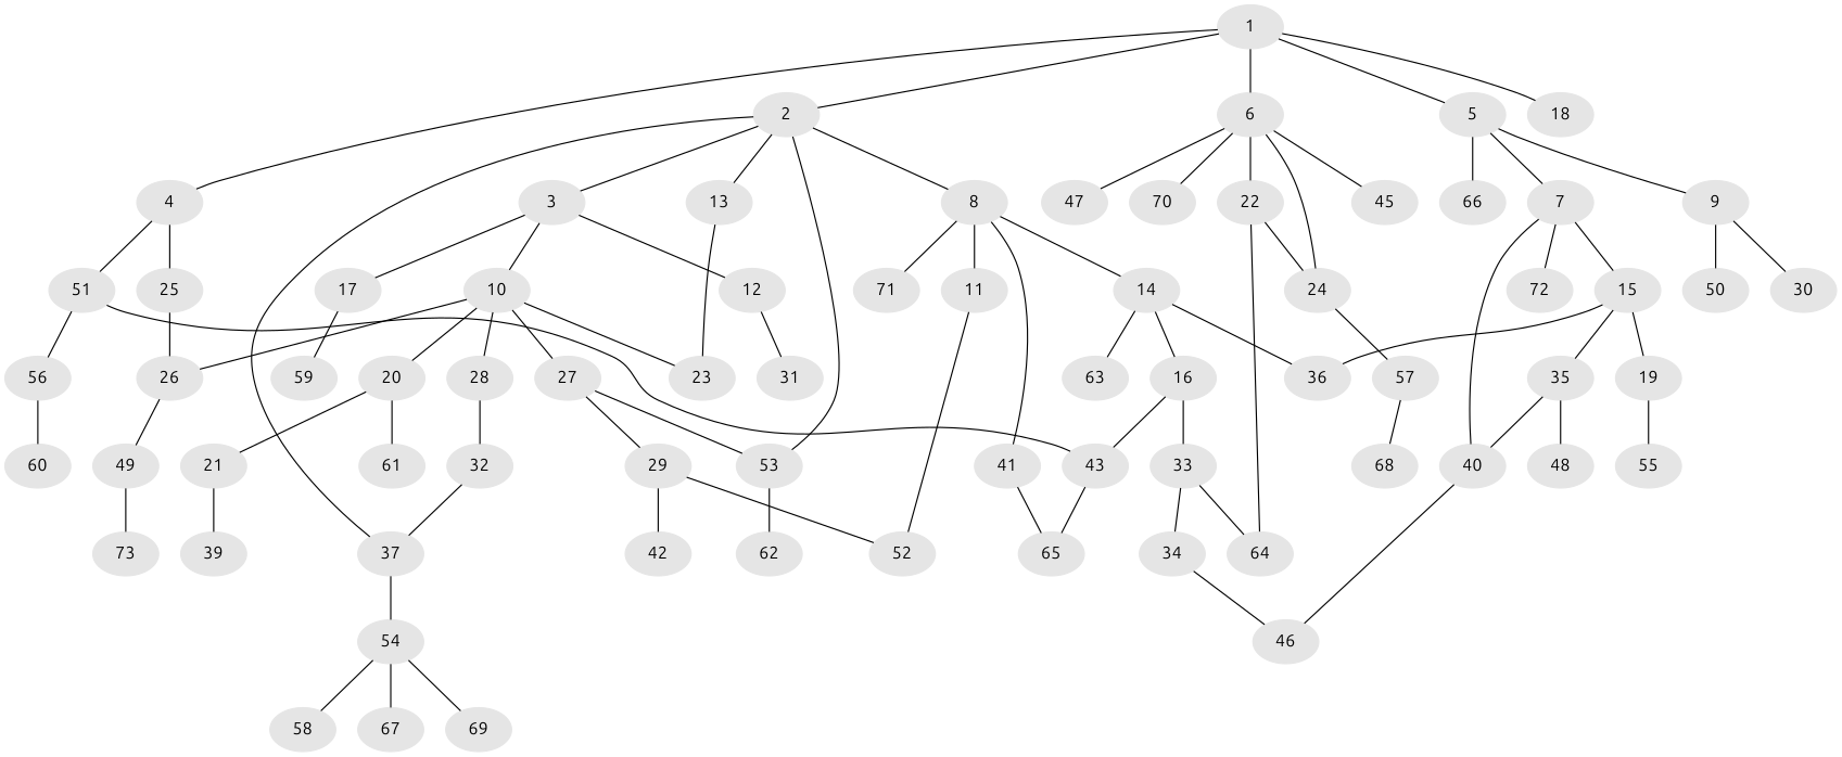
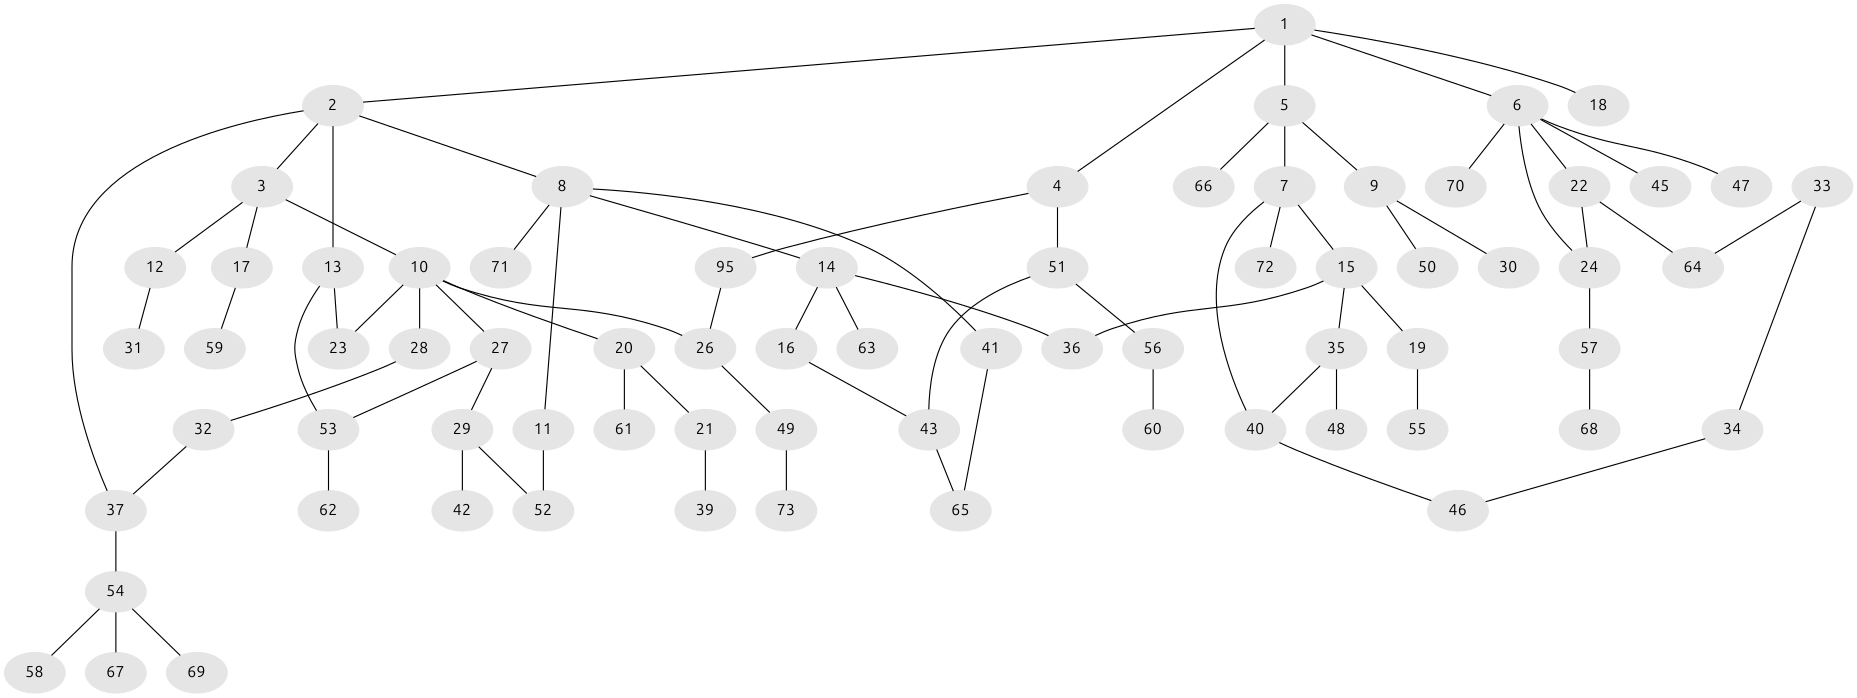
  graph {
    fontname=Ubuntu
    node [color=gray90 fontname=Ubuntu style=filled]
    edge [fontname=Ubuntu]
    1
    2
    4
    5
    6
    18
    3
    8
    13
    37
    53
-   25
+   25 [label=95]
    51
    7
    9
    66
    22
    24
    45
    47
    70
    10
    12
    17
    11
    14
    41
    71
    23
    54
    62
    20
    26
    27
    28
    31
    59
    43
    56
    15
    40
    72
    30
    50
    64
    57
    36
    19
    35
    46
    52
    16
    63
    65
    21
    61
    49
    29
    32
    33
    55
    48
    34
    39
    68
    73
    42
    58
    67
    69
    60
    1 -- 2
    1 -- 4
    1 -- 5
    1 -- 6
    1 -- 18
    2 -- 3
    2 -- 8
    2 -- 13
    2 -- 37
-   2 -- 53
+   13 -- 53
    4 -- 25
    4 -- 51
    5 -- 7
    5 -- 9
    5 -- 66
    6 -- 22
    6 -- 24
    6 -- 45
    6 -- 47
    6 -- 70
    3 -- 10
    3 -- 12
    3 -- 17
    8 -- 11
    8 -- 14
    8 -- 41
    8 -- 71
    13 -- 23
    37 -- 54
    53 -- 62
    25 -- 26
    51 -- 43
    51 -- 56
    7 -- 15
    7 -- 40
    7 -- 72
    9 -- 30
    9 -- 50
    22 -- 24
    22 -- 64
    24 -- 57
    10 -- 23
    10 -- 20
    10 -- 26
    10 -- 27
    10 -- 28
    12 -- 31
    17 -- 59
    11 -- 52
    14 -- 36
    14 -- 16
    14 -- 63
    41 -- 65
    54 -- 58
    54 -- 67
    54 -- 69
    20 -- 21
    20 -- 61
    26 -- 49
    27 -- 53
    27 -- 29
    28 -- 32
    43 -- 65
    56 -- 60
    15 -- 36
    15 -- 19
    15 -- 35
    40 -- 46
    57 -- 68
    19 -- 55
    35 -- 40
    35 -- 48
    16 -- 43
-   16 -- 33
    21 -- 39
    49 -- 73
    29 -- 52
    29 -- 42
    32 -- 37
    33 -- 64
    33 -- 34
    34 -- 46
  }
